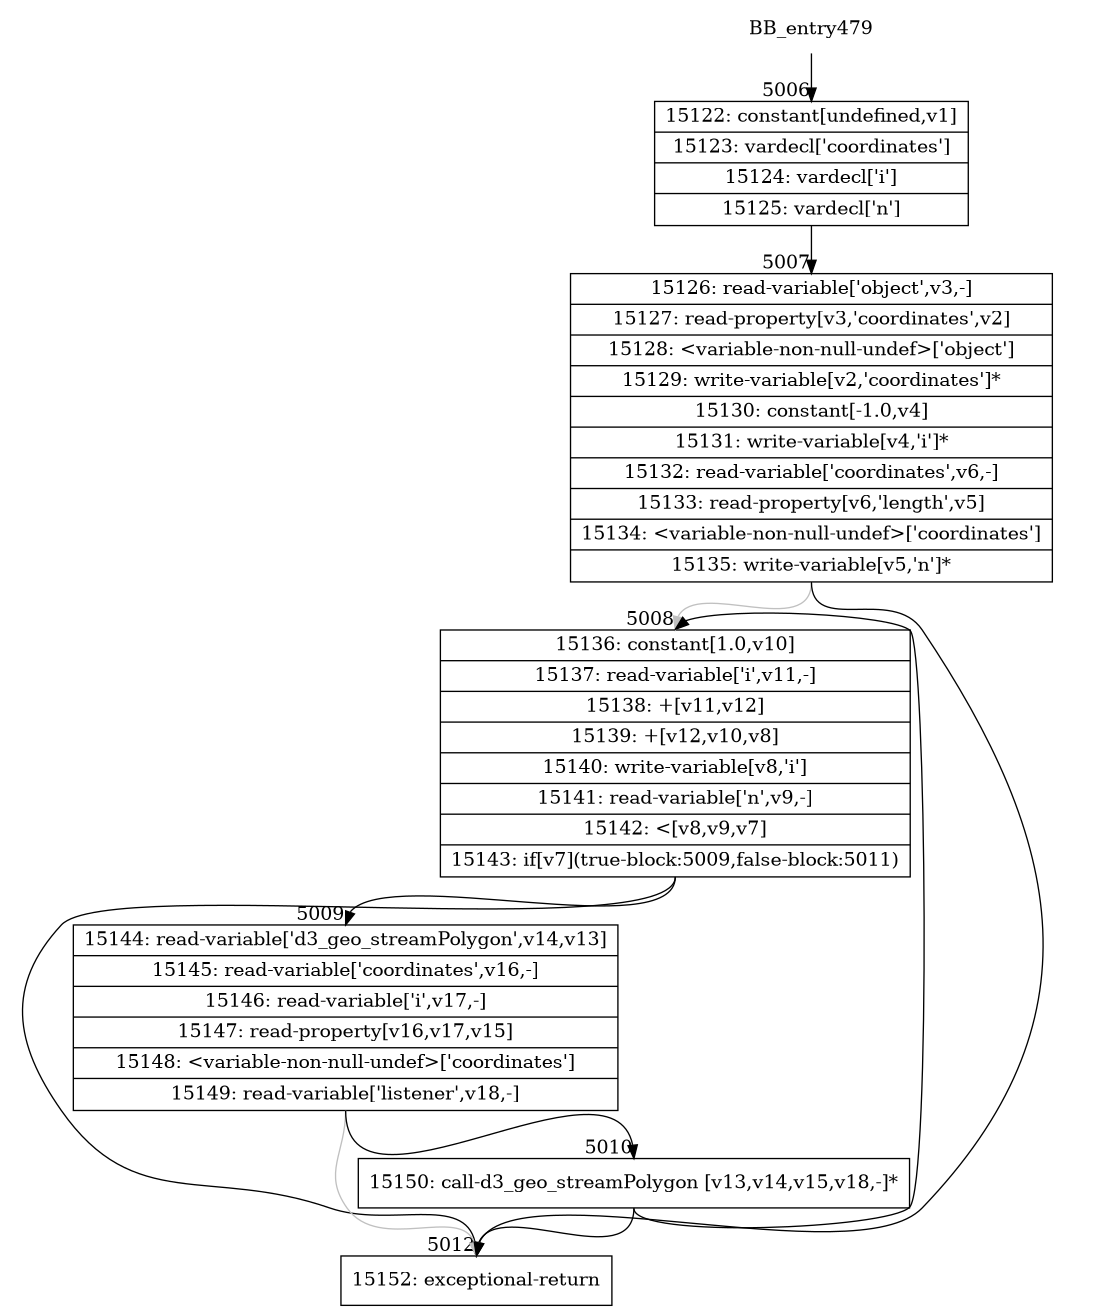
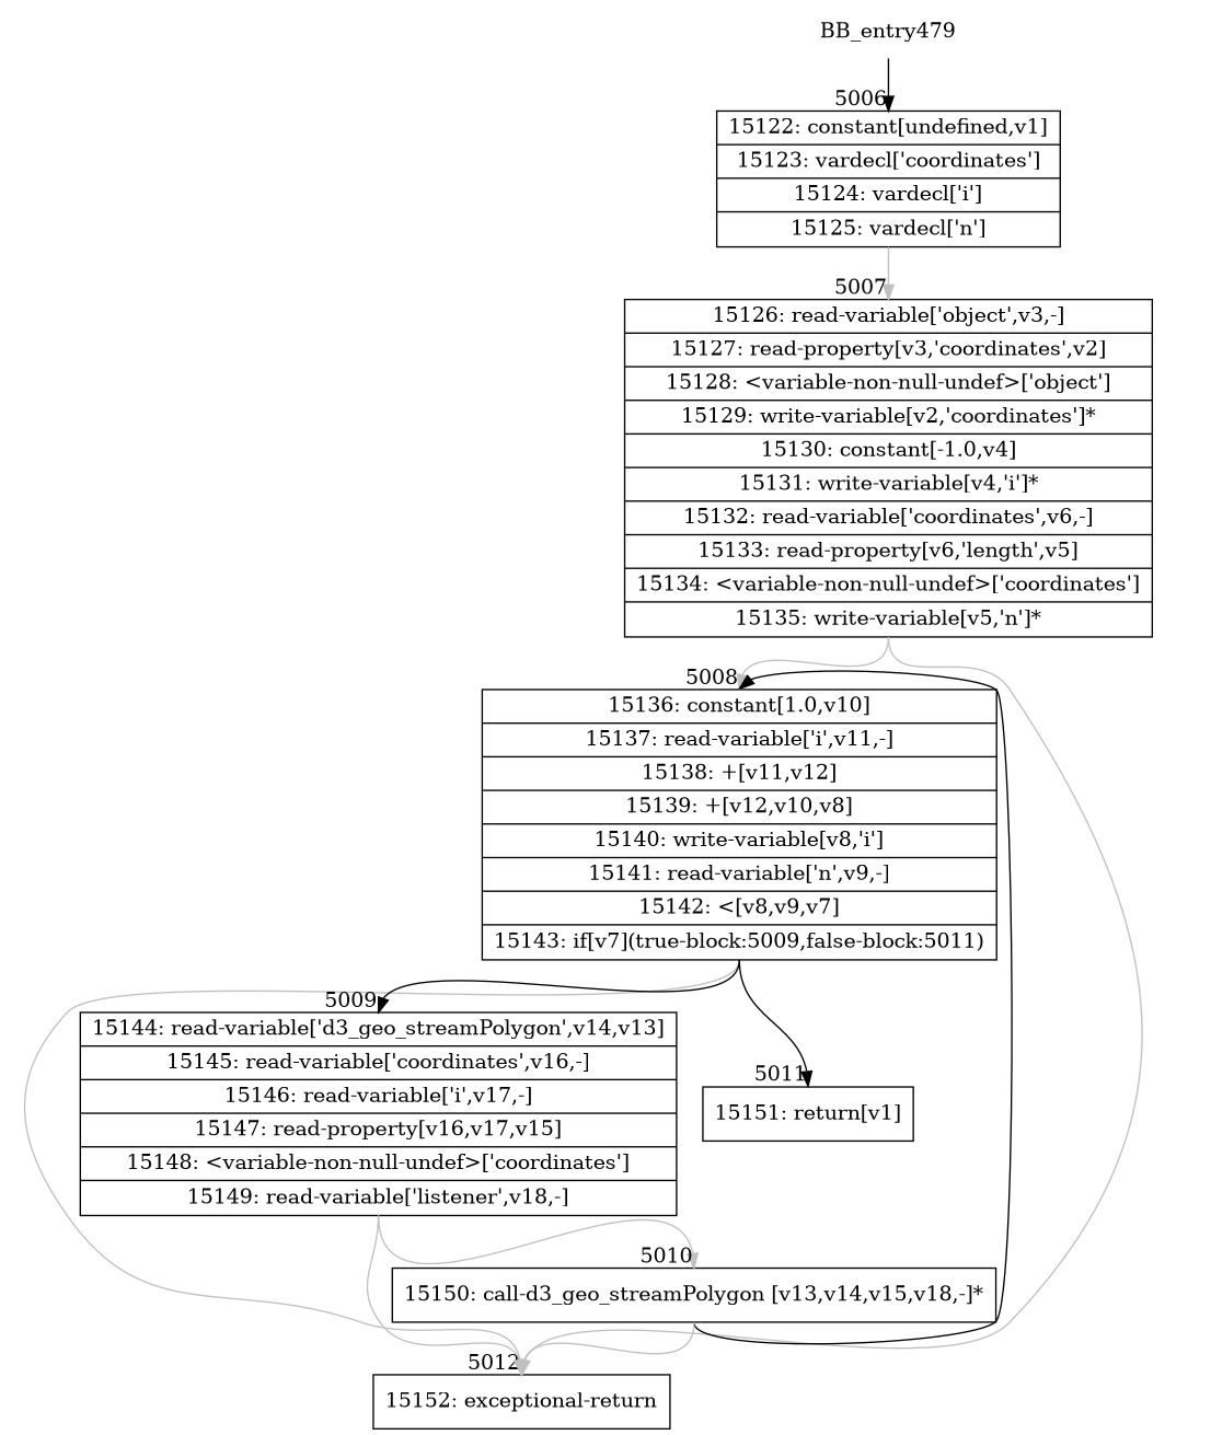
  digraph {
    rankdir=TD
    node [shape=record]
    edge [headport=n tailport=s]
    n1 [label=BB_entry479 shape=none]
    n2 [label="{15122: constant[undefined,v1]|15123: vardecl['coordinates']|15124: vardecl['i']|15125: vardecl['n']}"]
    n3 [label="{15126: read-variable['object',v3,-]|15127: read-property[v3,'coordinates',v2]|15128: \<variable-non-null-undef\>['object']|15129: write-variable[v2,'coordinates']*|15130: constant[-1.0,v4]|15131: write-variable[v4,'i']*|15132: read-variable['coordinates',v6,-]|15133: read-property[v6,'length',v5]|15134: \<variable-non-null-undef\>['coordinates']|15135: write-variable[v5,'n']*}"]
    n4 [label="{15136: constant[1.0,v10]|15137: read-variable['i',v11,-]|15138: +[v11,v12]|15139: +[v12,v10,v8]|15140: write-variable[v8,'i']|15141: read-variable['n',v9,-]|15142: \<[v8,v9,v7]|15143: if[v7](true-block:5009,false-block:5011)}"]
    n5 [label="{15152: exceptional-return}"]
    n6 [label="{15144: read-variable['d3_geo_streamPolygon',v14,v13]|15145: read-variable['coordinates',v16,-]|15146: read-variable['i',v17,-]|15147: read-property[v16,v17,v15]|15148: \<variable-non-null-undef\>['coordinates']|15149: read-variable['listener',v18,-]}"]
+   n7 [label="{15151: return[v1]}"]
    n8 [label="{15150: call-d3_geo_streamPolygon [v13,v14,v15,v18,-]*}"]
    n1 -> n2 [headlabel="    5006"]
-   n2 -> n3 [headlabel="      5007"]
+   n2 -> n3 [headlabel="      5007" color=gray]
    n3 -> n4 [color=gray headlabel="      5008"]
-   n3 -> n5 [color=black headlabel="      5012"]
-   n4 -> n5 [color=black]
+   n3 -> n5 [color=gray headlabel="      5012"]
+   n4 -> n5 [color=gray]
    n4 -> n6 [headlabel="      5009"]
+   n4 -> n7 [headlabel="      5011"]
    n6 -> n5 [color=gray]
-   n6 -> n8 [headlabel="      5010"]
+   n6 -> n8 [headlabel="      5010" color=gray]
    n8 -> n4
-   n8 -> n5 [color=black]
+   n8 -> n5 [color=gray]
  }
